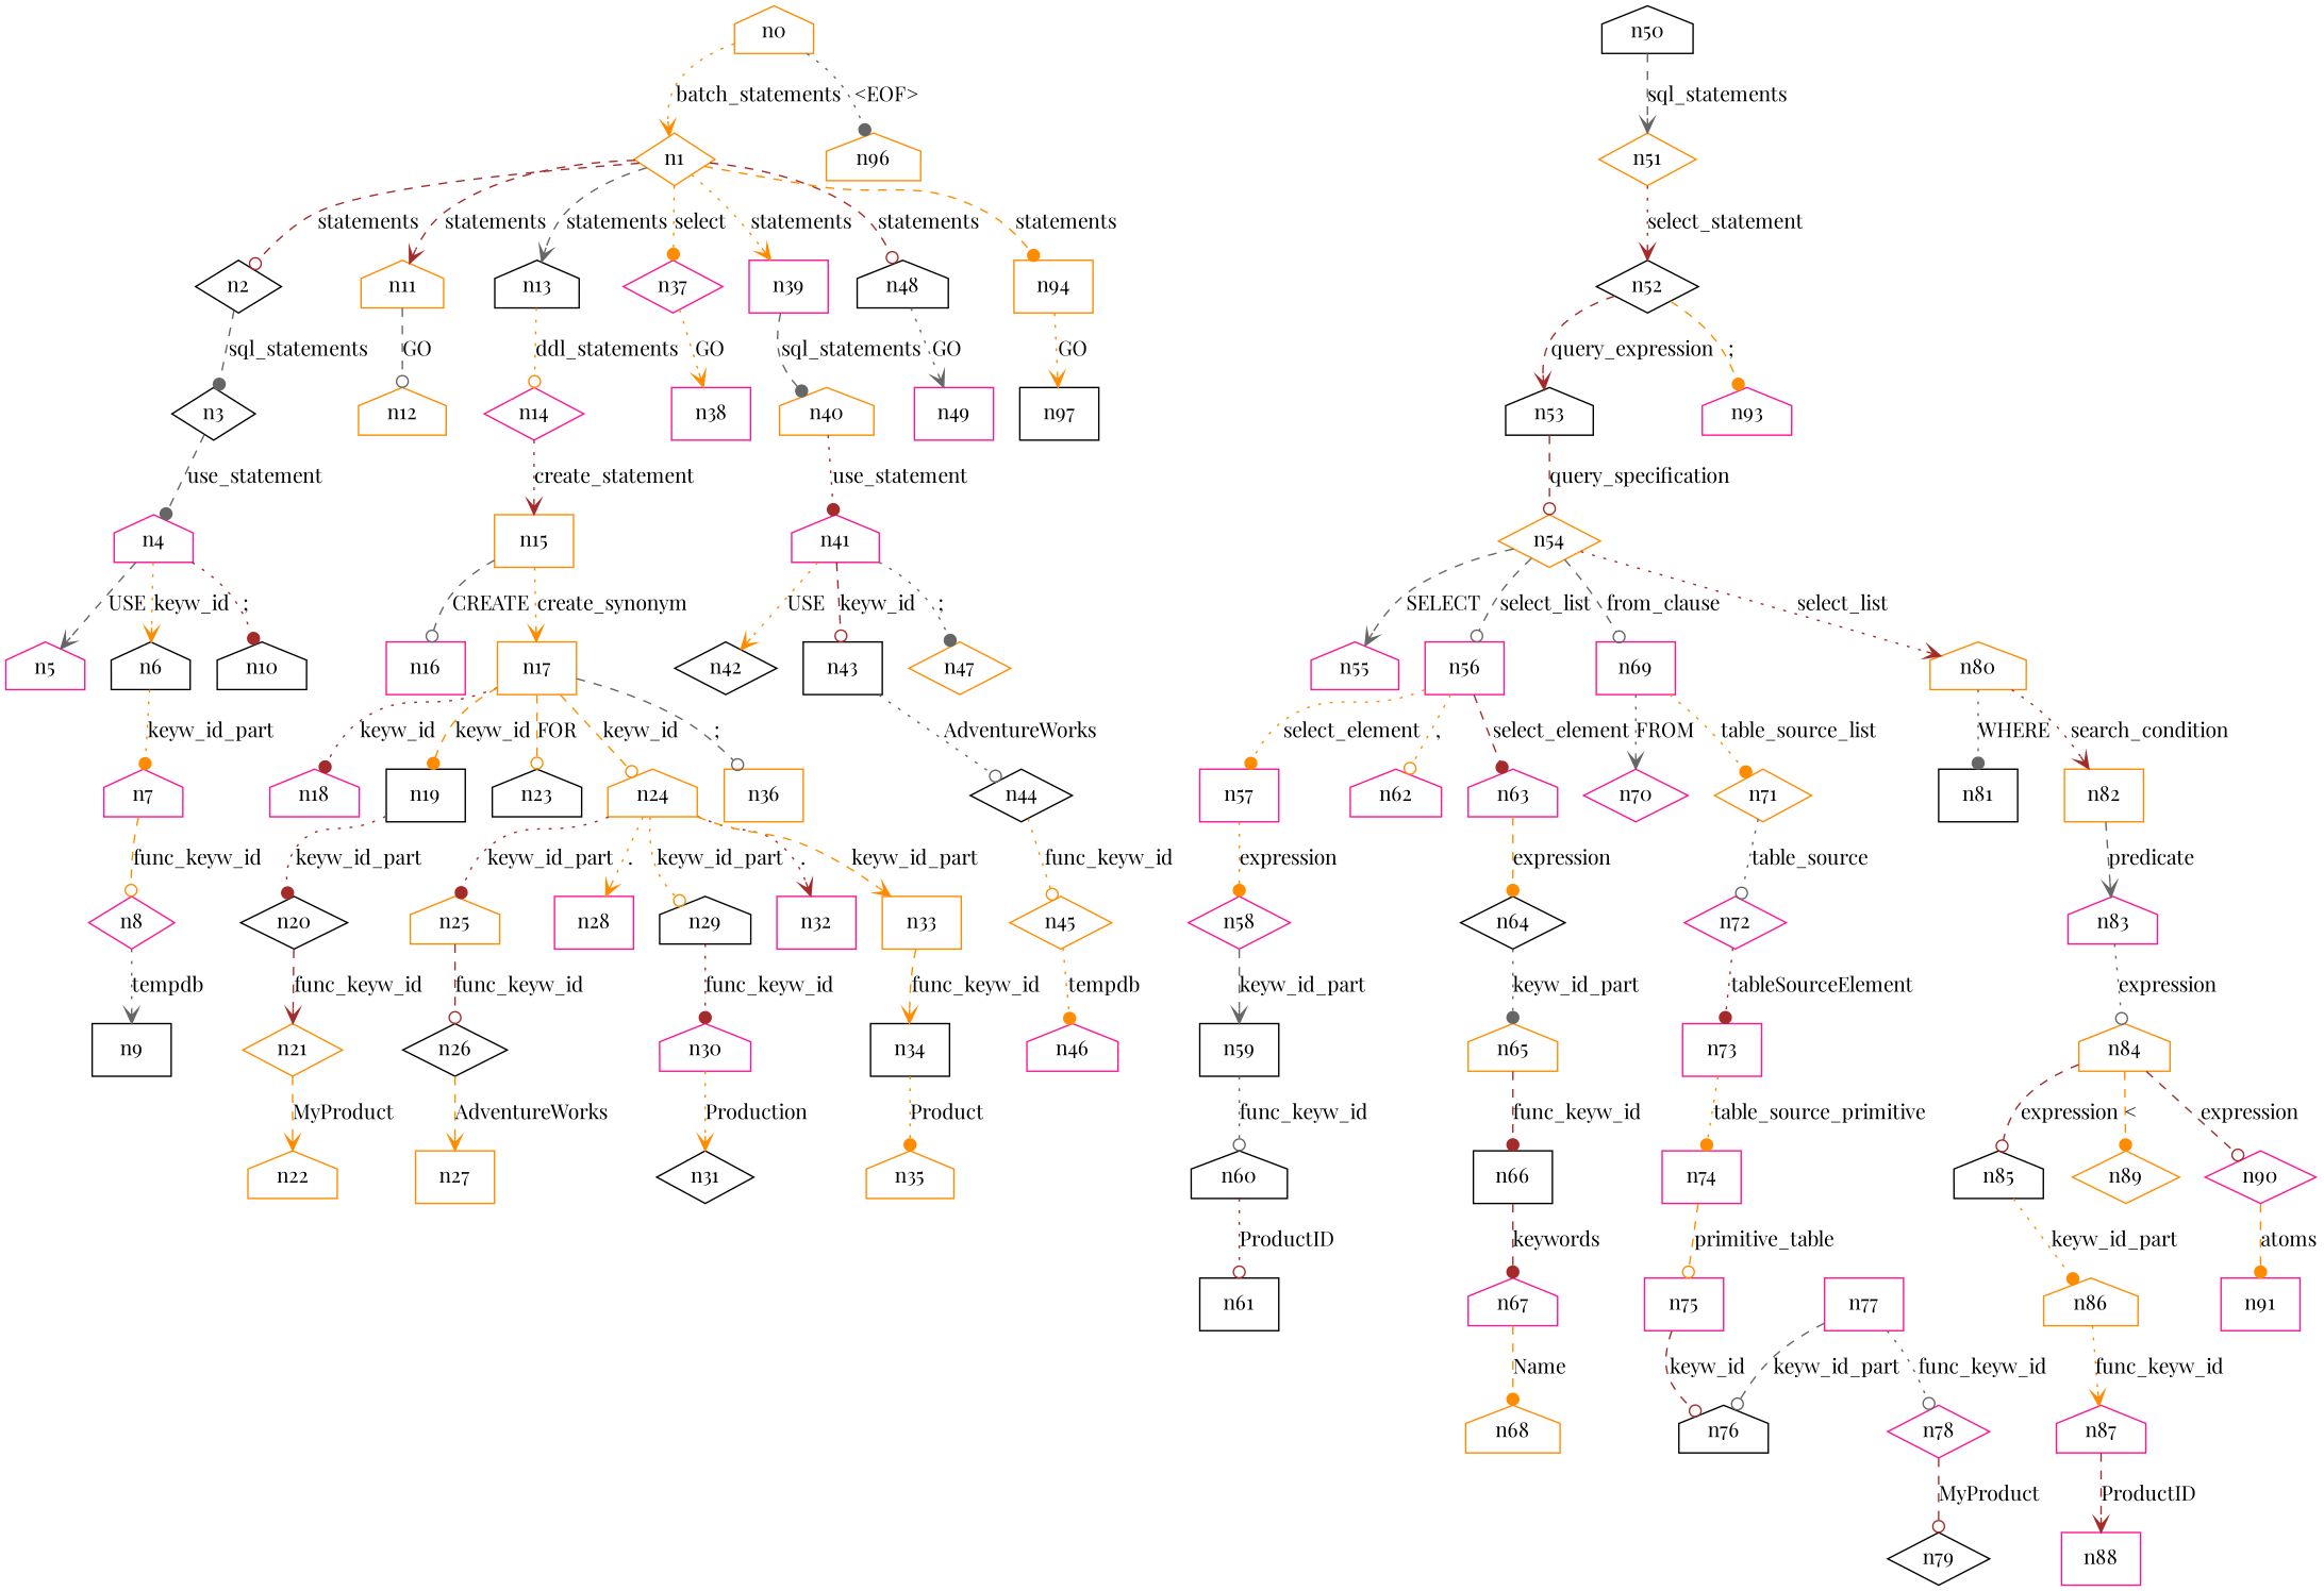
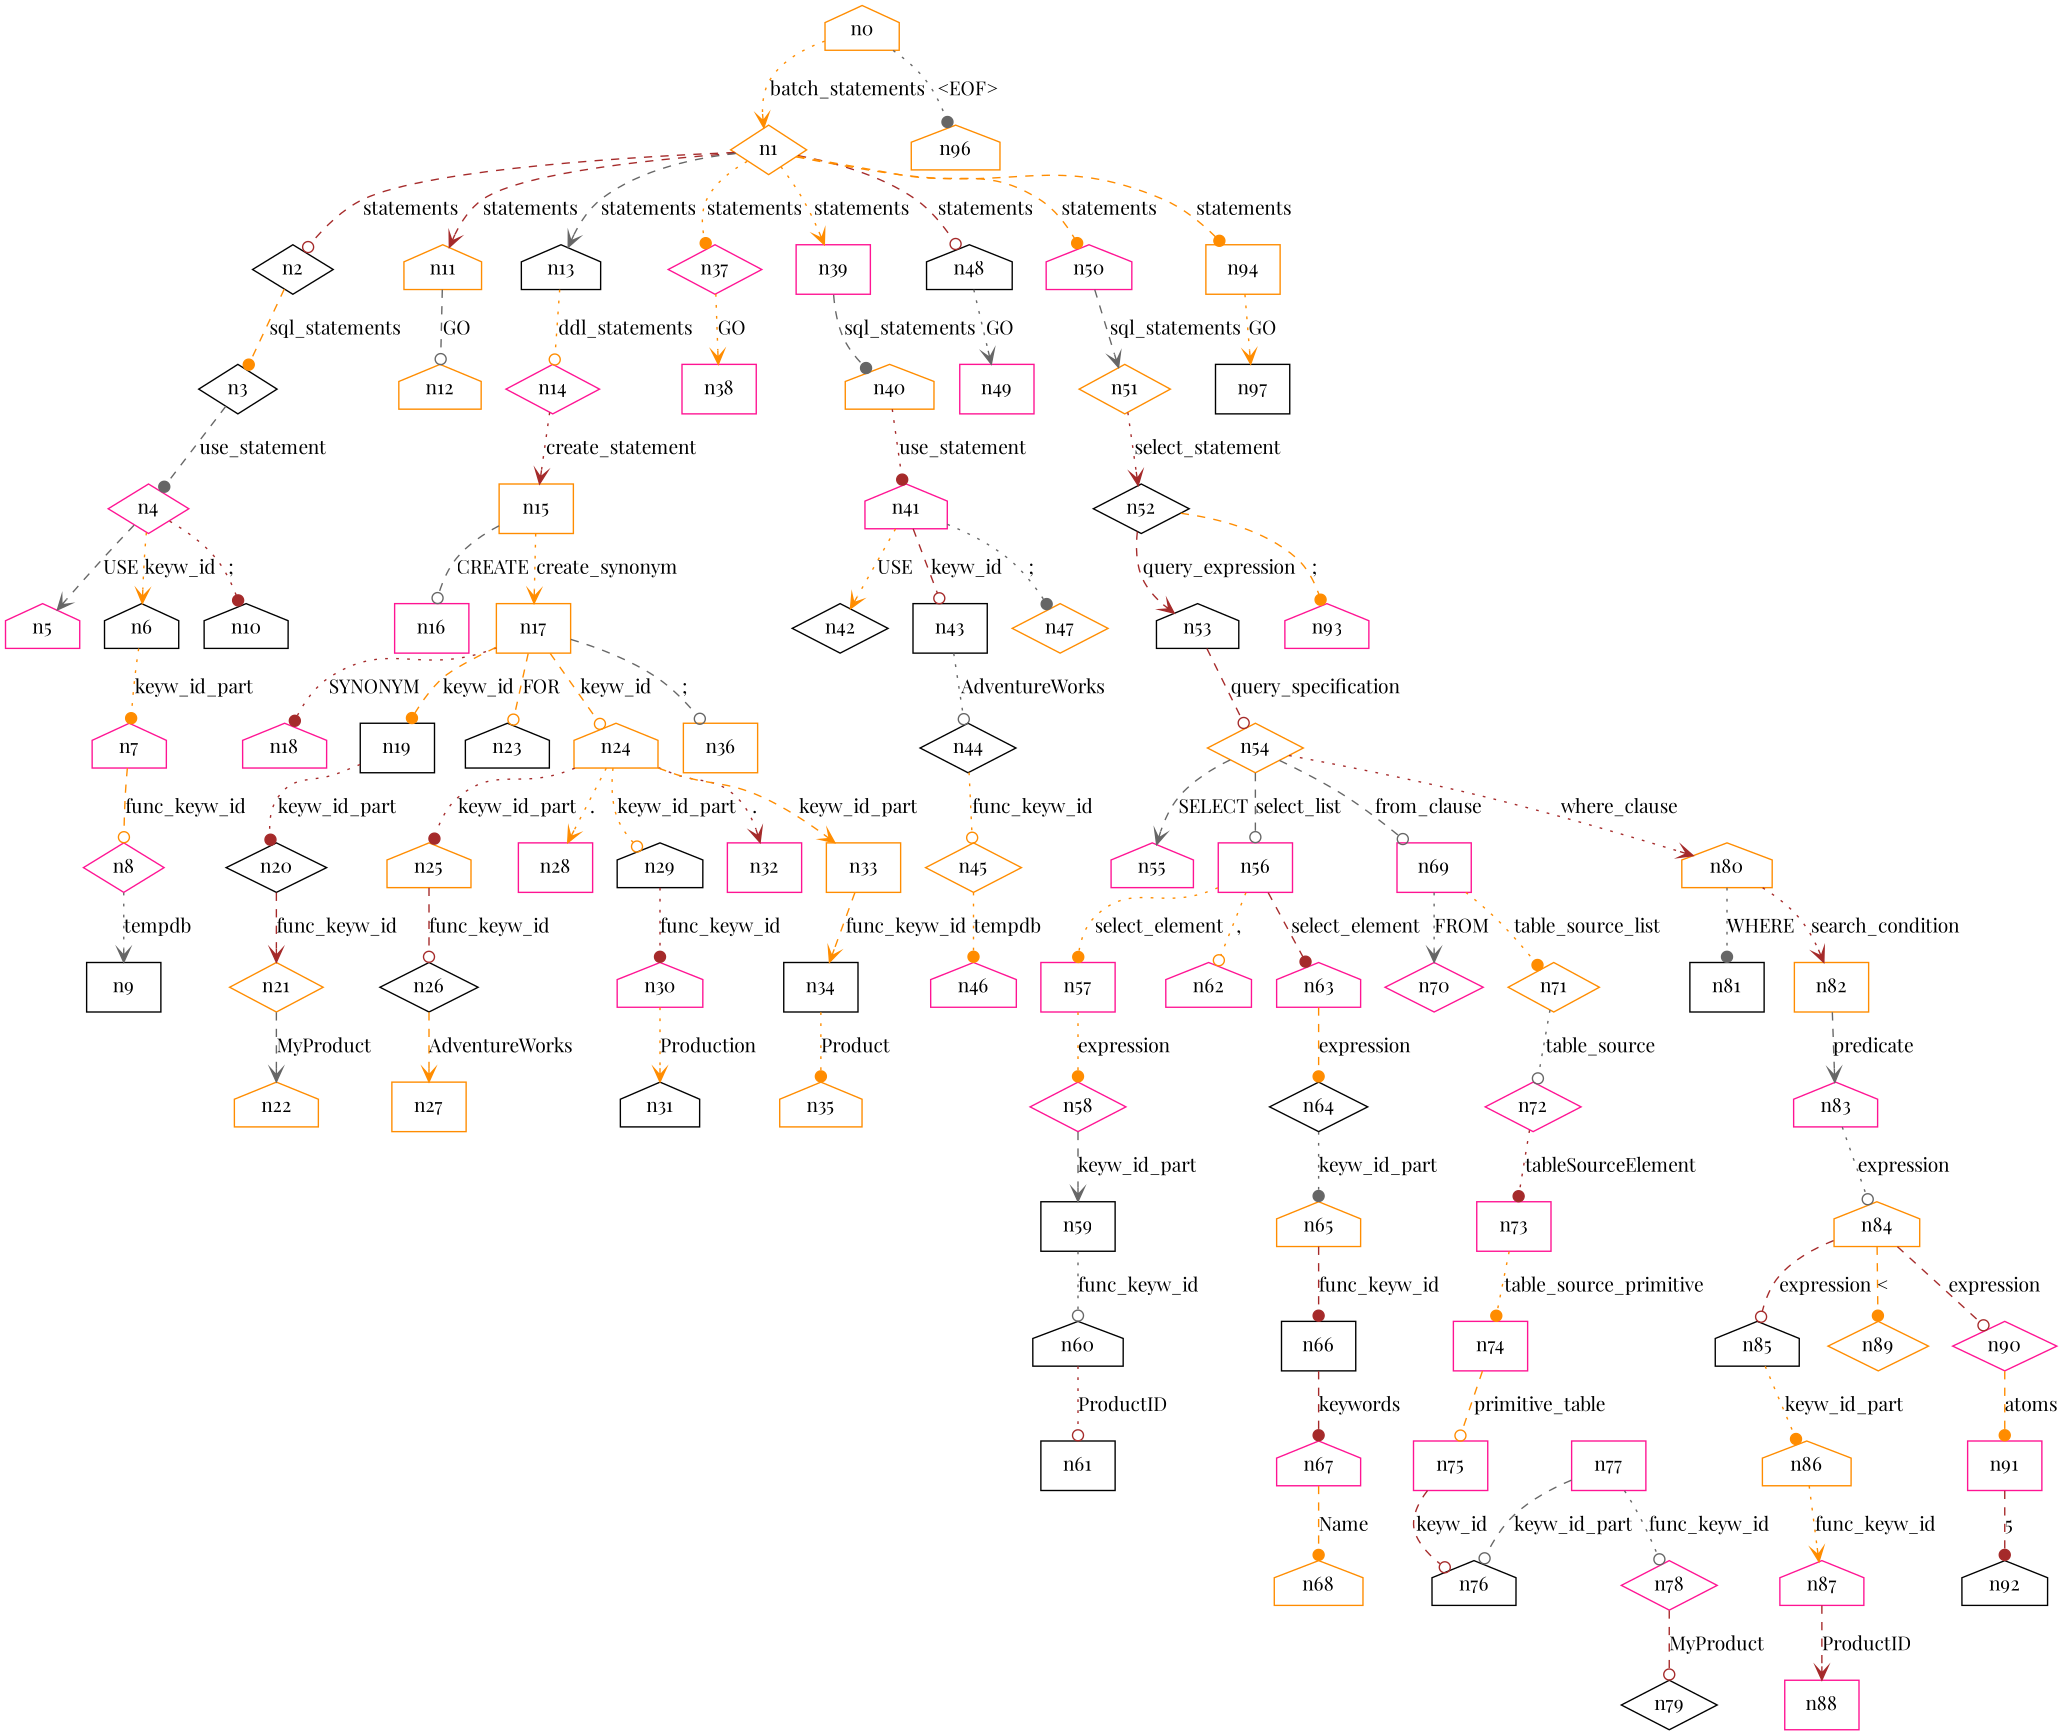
  digraph {
    fontname="Playfair Display"
    node [color=deeppink fontname="Playfair Display" shape=house]
    edge [arrowhead=dot color=darkorange fontname="Playfair Display" style=dotted]
    n0 [color=darkorange]
    n1 [color=darkorange shape=diamond]
    n96 [color=darkorange]
    n2 [color=black shape=diamond]
    n11 [color=darkorange]
    n13 [color=black]
    n37 [shape=diamond]
    n39 [shape=box]
    n48 [color=black]
-   n50 [color=black]
+   n50
    n94 [color=darkorange shape=box]
    n3 [color=black shape=diamond]
    n12 [color=darkorange]
    n14 [shape=diamond]
    n38 [shape=box]
    n40 [color=darkorange]
    n49 [shape=box]
    n51 [color=darkorange shape=diamond]
    n95 [color=black label=n97 shape=box]
-   n4
+   n4 [shape=diamond]
    n5
    n6 [color=black]
    n10 [color=black]
    n7
    n8 [shape=diamond]
    n9 [color=black shape=box]
    n15 [color=darkorange shape=box]
    n16 [shape=box]
    n17 [color=darkorange shape=box]
    n18
    n19 [color=black shape=box]
    n23 [color=black]
    n24 [color=darkorange]
    n36 [color=darkorange shape=box]
    n20 [color=black shape=diamond]
    n25 [color=darkorange]
    n28 [shape=box]
    n29 [color=black]
    n32 [shape=box]
    n33 [color=darkorange shape=box]
    n21 [color=darkorange shape=diamond]
    n22 [color=darkorange]
    n26 [color=black shape=diamond]
    n30
    n34 [color=black shape=box]
    n27 [color=darkorange shape=box]
-   n31 [color=black shape=diamond]
+   n31 [color=black]
    n35 [color=darkorange]
    n41
    n42 [color=black shape=diamond]
    n43 [color=black shape=box]
    n47 [color=darkorange shape=diamond]
    n44 [color=black shape=diamond]
    n45 [color=darkorange shape=diamond]
    n46
    n52 [color=black shape=diamond]
    n53 [color=black]
    n93
    n54 [color=darkorange shape=diamond]
    n55
    n56 [shape=box]
    n69 [shape=box]
    n80 [color=darkorange]
    n57 [shape=box]
    n62
    n63
    n70 [shape=diamond]
    n71 [color=darkorange shape=diamond]
    n81 [color=black shape=box]
    n82 [color=darkorange shape=box]
    n58 [shape=diamond]
    n64 [color=black shape=diamond]
    n59 [color=black shape=box]
    n60 [color=black]
    n61 [color=black shape=box]
    n65 [color=darkorange]
    n66 [color=black shape=box]
    n67
    n68 [color=darkorange]
    n72 [shape=diamond]
    n73 [shape=box]
    n74 [shape=box]
    n75 [shape=box]
    n76 [color=black]
    n77 [shape=box]
    n78 [shape=diamond]
    n79 [color=black shape=diamond]
    n83
    n84 [color=darkorange]
    n85 [color=black]
    n89 [color=darkorange shape=diamond]
    n90 [shape=diamond]
    n86 [color=darkorange]
    n91 [shape=box]
    n87
    n88 [shape=box]
+   n92 [color=black]
    n0 -> n1 [arrowhead=vee label=batch_statements]
    n0 -> n96 [color=gray40 label="<EOF>"]
    n1 -> n2 [arrowhead=odot color=brown label=statements style=dashed]
    n1 -> n11 [arrowhead=vee color=brown label=statements style=dashed]
    n1 -> n13 [arrowhead=vee color=gray40 label=statements style=dashed]
-   n1 -> n37 [label=select]
+   n1 -> n37 [label=statements]
    n1 -> n39 [arrowhead=vee label=statements]
    n1 -> n48 [arrowhead=odot color=brown label=statements style=dashed]
+   n1 -> n50 [label=statements style=dashed]
    n1 -> n94 [label=statements style=dashed]
-   n2 -> n3 [color=gray40 label=sql_statements style=dashed]
+   n2 -> n3 [label=sql_statements style=dashed]
    n11 -> n12 [arrowhead=odot color=gray40 label=GO style=dashed]
    n13 -> n14 [arrowhead=odot label=ddl_statements]
    n37 -> n38 [arrowhead=vee label=GO]
    n39 -> n40 [color=gray40 label=sql_statements style=dashed]
    n48 -> n49 [arrowhead=vee color=gray40 label=GO]
    n50 -> n51 [arrowhead=vee color=gray40 label=sql_statements style=dashed]
    n94 -> n95 [arrowhead=vee label=GO]
    n3 -> n4 [color=gray40 label=use_statement style=dashed]
    n14 -> n15 [arrowhead=vee color=brown label=create_statement]
    n40 -> n41 [color=brown label=use_statement]
    n51 -> n52 [arrowhead=vee color=brown label=select_statement]
    n4 -> n5 [arrowhead=vee color=gray40 label=USE style=dashed]
    n4 -> n6 [arrowhead=vee label=keyw_id]
    n4 -> n10 [color=brown label=";"]
    n6 -> n7 [label=keyw_id_part]
    n7 -> n8 [arrowhead=odot label=func_keyw_id style=dashed]
    n8 -> n9 [arrowhead=vee color=gray40 label=tempdb]
    n15 -> n16 [arrowhead=odot color=gray40 label=CREATE style=dashed]
    n15 -> n17 [arrowhead=vee label=create_synonym]
-   n17 -> n18 [color=brown label=keyw_id]
+   n17 -> n18 [color=brown label=SYNONYM]
    n17 -> n19 [label=keyw_id style=dashed]
    n17 -> n23 [arrowhead=odot label=FOR style=dashed]
    n17 -> n24 [arrowhead=odot label=keyw_id style=dashed]
    n17 -> n36 [arrowhead=odot color=gray40 label=";" style=dashed]
    n19 -> n20 [color=brown label=keyw_id_part]
    n24 -> n25 [color=brown label=keyw_id_part]
    n24 -> n28 [arrowhead=vee label="."]
    n24 -> n29 [arrowhead=odot label=keyw_id_part]
    n24 -> n32 [arrowhead=vee color=brown label="."]
    n24 -> n33 [arrowhead=vee label=keyw_id_part style=dashed]
    n20 -> n21 [arrowhead=vee color=brown label=func_keyw_id style=dashed]
    n25 -> n26 [arrowhead=odot color=brown label=func_keyw_id style=dashed]
    n29 -> n30 [color=brown label=func_keyw_id]
    n33 -> n34 [arrowhead=vee label=func_keyw_id style=dashed]
-   n21 -> n22 [arrowhead=vee label=MyProduct style=dashed]
+   n21 -> n22 [arrowhead=vee color=gray40 label=MyProduct style=dashed]
    n26 -> n27 [arrowhead=vee label=AdventureWorks style=dashed]
    n30 -> n31 [arrowhead=vee label=Production]
    n34 -> n35 [label=Product]
    n41 -> n42 [arrowhead=vee label=USE]
    n41 -> n43 [arrowhead=odot color=brown label=keyw_id style=dashed]
    n41 -> n47 [color=gray40 label=";"]
    n43 -> n44 [arrowhead=odot color=gray40 label=AdventureWorks]
    n44 -> n45 [arrowhead=odot label=func_keyw_id]
    n45 -> n46 [label=tempdb]
    n52 -> n53 [arrowhead=vee color=brown label=query_expression style=dashed]
    n52 -> n93 [label=";" style=dashed]
    n53 -> n54 [arrowhead=odot color=brown label=query_specification style=dashed]
    n54 -> n55 [arrowhead=vee color=gray40 label=SELECT style=dashed]
    n54 -> n56 [arrowhead=odot color=gray40 label=select_list style=dashed]
    n54 -> n69 [arrowhead=odot color=gray40 label=from_clause style=dashed]
-   n54 -> n80 [arrowhead=vee color=brown label=select_list]
+   n54 -> n80 [arrowhead=vee color=brown label=where_clause]
    n56 -> n57 [label=select_element]
    n56 -> n62 [arrowhead=odot label=","]
    n56 -> n63 [color=brown label=select_element style=dashed]
    n69 -> n70 [arrowhead=vee color=gray40 label=FROM]
    n69 -> n71 [label=table_source_list]
    n80 -> n81 [color=gray40 label=WHERE]
    n80 -> n82 [arrowhead=vee color=brown label=search_condition]
    n57 -> n58 [label=expression]
    n63 -> n64 [label=expression style=dashed]
    n71 -> n72 [arrowhead=odot color=gray40 label=table_source]
    n82 -> n83 [arrowhead=vee color=gray40 label=predicate style=dashed]
    n58 -> n59 [arrowhead=vee color=gray40 label=keyw_id_part style=dashed]
    n64 -> n65 [color=gray40 label=keyw_id_part]
    n59 -> n60 [arrowhead=odot color=gray40 label=func_keyw_id]
    n60 -> n61 [arrowhead=odot color=brown label=ProductID]
    n65 -> n66 [color=brown label=func_keyw_id style=dashed]
    n66 -> n67 [color=brown label=keywords style=dashed]
    n67 -> n68 [label=Name style=dashed]
    n72 -> n73 [color=brown label=tableSourceElement]
    n73 -> n74 [label=table_source_primitive]
    n74 -> n75 [arrowhead=odot label=primitive_table style=dashed]
    n75 -> n76 [arrowhead=odot color=brown label=keyw_id style=dashed]
    n77 -> n76 [arrowhead=odot color=gray40 label=keyw_id_part style=dashed]
    n77 -> n78 [arrowhead=odot color=gray40 label=func_keyw_id]
    n78 -> n79 [arrowhead=odot color=brown label=MyProduct style=dashed]
    n83 -> n84 [arrowhead=odot color=gray40 label=expression]
    n84 -> n85 [arrowhead=odot color=brown label=expression style=dashed]
    n84 -> n89 [label="<" style=dashed]
    n84 -> n90 [arrowhead=odot color=brown label=expression style=dashed]
    n85 -> n86 [label=keyw_id_part]
    n90 -> n91 [label=atoms style=dashed]
    n86 -> n87 [arrowhead=vee label=func_keyw_id]
+   n91 -> n92 [color=brown label=5 style=dashed]
    n87 -> n88 [arrowhead=vee color=brown label=ProductID style=dashed]
  }
